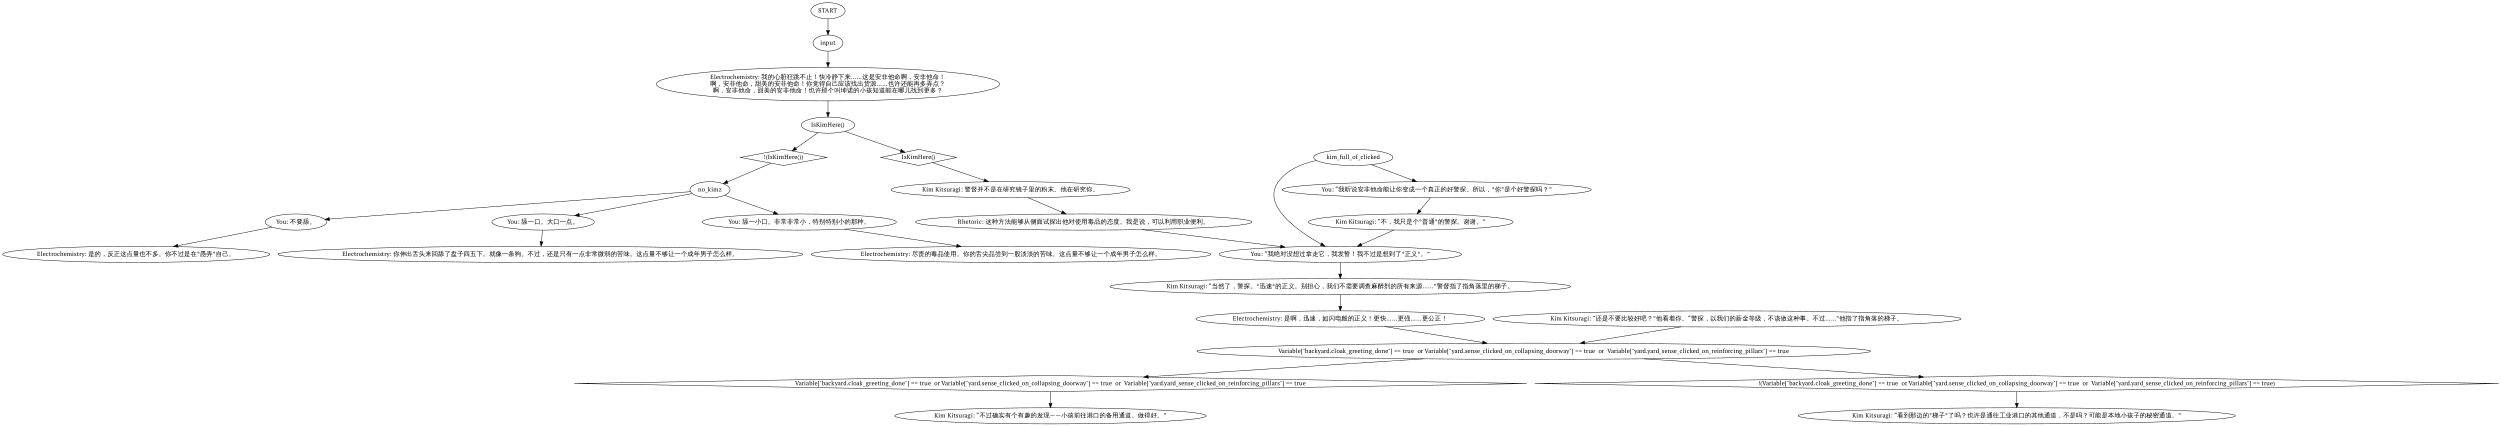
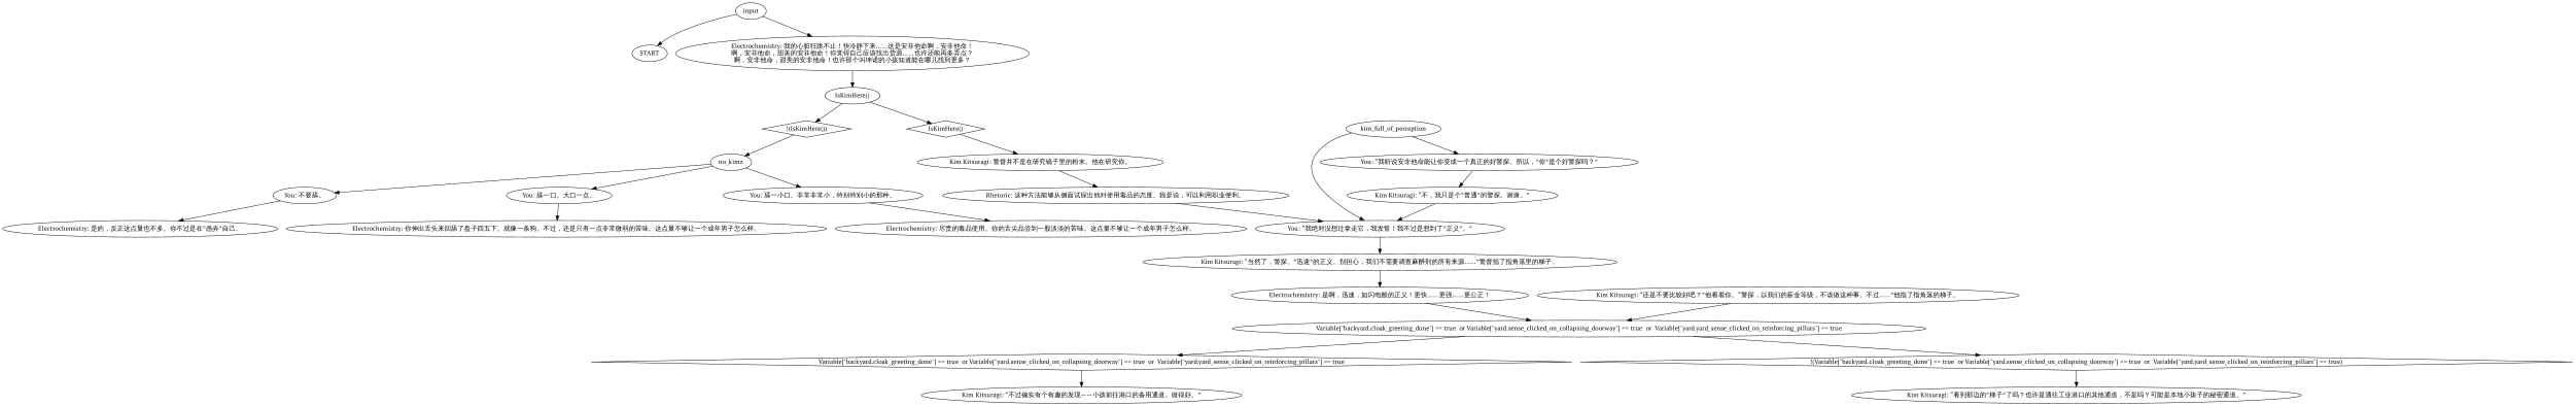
  digraph {
    fontname="PT Serif"
    node [fontname="PT Serif"]
    edge [fontname="PT Serif"]
    n1 [label=START]
    n2 [label=input]
    n3 [label="Electrochemistry: 我的心脏狂跳不止！快冷静下来……这是安非他命啊，安非他命！\n啊，安非他命，甜美的安非他命！你觉得自己应该找出货源……也许还能再多弄点？\n啊，安非他命，甜美的安非他命！也许那个叫坤诺的小孩知道能在哪儿找到更多？"]
    n4 [label="IsKimHere()"]
    n5 [label="You: 舔一口。大口一点。"]
    n6 [label="Electrochemistry: 你伸出舌头来回舔了盘子四五下。就像一条狗。不过，还是只有一点非常微弱的苦味。这点量不够让一个成年男子怎么样。"]
    n7 [label=no_kimz]
    n8 [label="You: 舔一小口。非常非常小，特别特别小的那种。"]
    n9 [label="You: 不要舔。"]
    n10 [label="Electrochemistry: 尽责的毒品使用。你的舌尖品尝到一股淡淡的苦味。这点量不够让一个成年男子怎么样。"]
    n11 [label="Electrochemistry: 是的，反正这点量也不多。你不过是在*愚弄*自己。"]
    n12 [label="Kim Kitsuragi: “不过确实有个有趣的发现——小孩前往港口的备用通道。做得好。”"]
    n13 [label="You: “我绝对没想过拿走它，我发誓！我不过是想到了*正义*。”"]
    n14 [label="Kim Kitsuragi: “当然了，警探。*迅速*的正义。别担心，我们不需要调查麻醉剂的所有来源……”警督指了指角落里的梯子。"]
    n15 [label="Electrochemistry: 是啊，迅速，如闪电般的正义！更快……更强……更公正！"]
    n16 [label="Variable[\"backyard.cloak_greeting_done\"] == true  or Variable[\"yard.sense_clicked_on_collapsing_doorway\"] == true  or  Variable[\"yard.yard_sense_clicked_on_reinforcing_pillars\"] == true"]
    n17 [label="Variable[\"backyard.cloak_greeting_done\"] == true  or Variable[\"yard.sense_clicked_on_collapsing_doorway\"] == true  or  Variable[\"yard.yard_sense_clicked_on_reinforcing_pillars\"] == true" shape=diamond]
    n18 [label="!(Variable[\"backyard.cloak_greeting_done\"] == true  or Variable[\"yard.sense_clicked_on_collapsing_doorway\"] == true  or  Variable[\"yard.yard_sense_clicked_on_reinforcing_pillars\"] == true)" shape=diamond]
    n19 [label="Kim Kitsuragi: “看到那边的*梯子*了吗？也许是通往工业港口的其他通道，不是吗？可能是本地小孩子的秘密通道。”"]
    n20 [label="Kim Kitsuragi: “还是不要比较好吧？”他看着你。“警探，以我们的薪金等级，不该做这种事。不过……”他指了指角落的梯子。"]
    n21 [label="IsKimHere()" shape=diamond]
    n22 [label="!(IsKimHere())" shape=diamond]
    n23 [label="Kim Kitsuragi: 警督并不是在研究镜子里的粉末。他在研究你。"]
    n24 [label="Rhetoric: 这种方法能够从侧面试探出他对使用毒品的态度。我是说，可以利用职业便利。"]
-   n25 [label=kim_full_of_clicked]
+   n25 [label=kim_full_of_perception]
    n26 [label="You: “我听说安非他命能让你变成一个真正的好警探。所以，*你*是个好警探吗？”"]
    n27 [label="Kim Kitsuragi: “不，我只是个*普通*的警探。谢谢。”"]
-   n1 -> n2
+   n2 -> n1
    n2 -> n3
    n3 -> n4
    n4 -> n21
    n4 -> n22
    n5 -> n6
    n7 -> n5
    n7 -> n8
    n7 -> n9
    n8 -> n10
    n9 -> n11
    n13 -> n14
    n14 -> n15
    n15 -> n16
    n16 -> n17
    n16 -> n18
    n17 -> n12
    n18 -> n19
    n20 -> n16
    n21 -> n23
    n22 -> n7
    n23 -> n24
    n24 -> n13
    n25 -> n13
    n25 -> n26
    n26 -> n27
    n27 -> n13
  }
